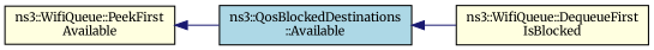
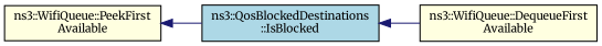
  digraph {
    fontname=Merriweather
    rankdir=LR
    node [color=black fillcolor=lightyellow fontname=Merriweather fontsize=10 shape=record style=filled]
    edge [color=midnightblue dir=back fontname=Merriweather fontsize=10 labelfontname=Helvetica labelfontsize=10 style=solid]
-   n1 [fillcolor=lightblue fontcolor=black height=0.2 label="ns3::QosBlockedDestinations\l::Available" width=0.4]
-   n2 [height=0.2 label="ns3::WifiQueue::DequeueFirst\lIsBlocked" width=0.4]
+   n1 [fillcolor=lightblue fontcolor=black height=0.2 label="ns3::QosBlockedDestinations\l::IsBlocked" width=0.4]
+   n2 [height=0.2 label="ns3::WifiQueue::DequeueFirst\lAvailable" width=0.4]
    n3 [height=0.2 label="ns3::WifiQueue::PeekFirst\lAvailable" width=0.4]
    n1 -> n2
    n3 -> n1
  }
